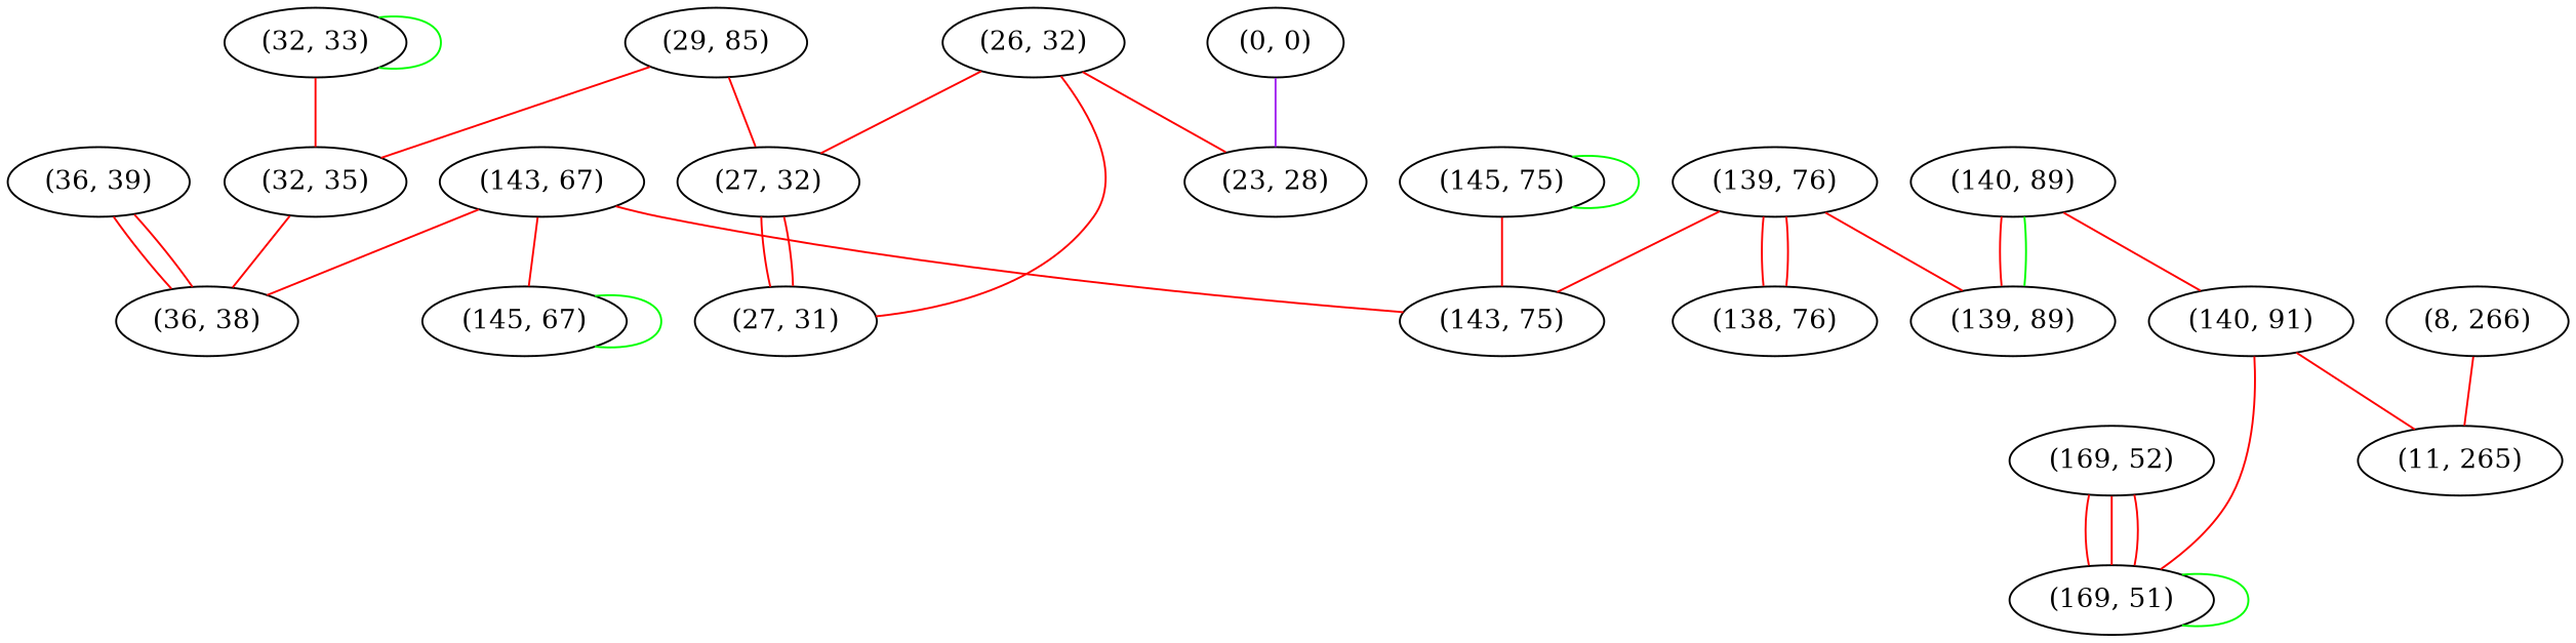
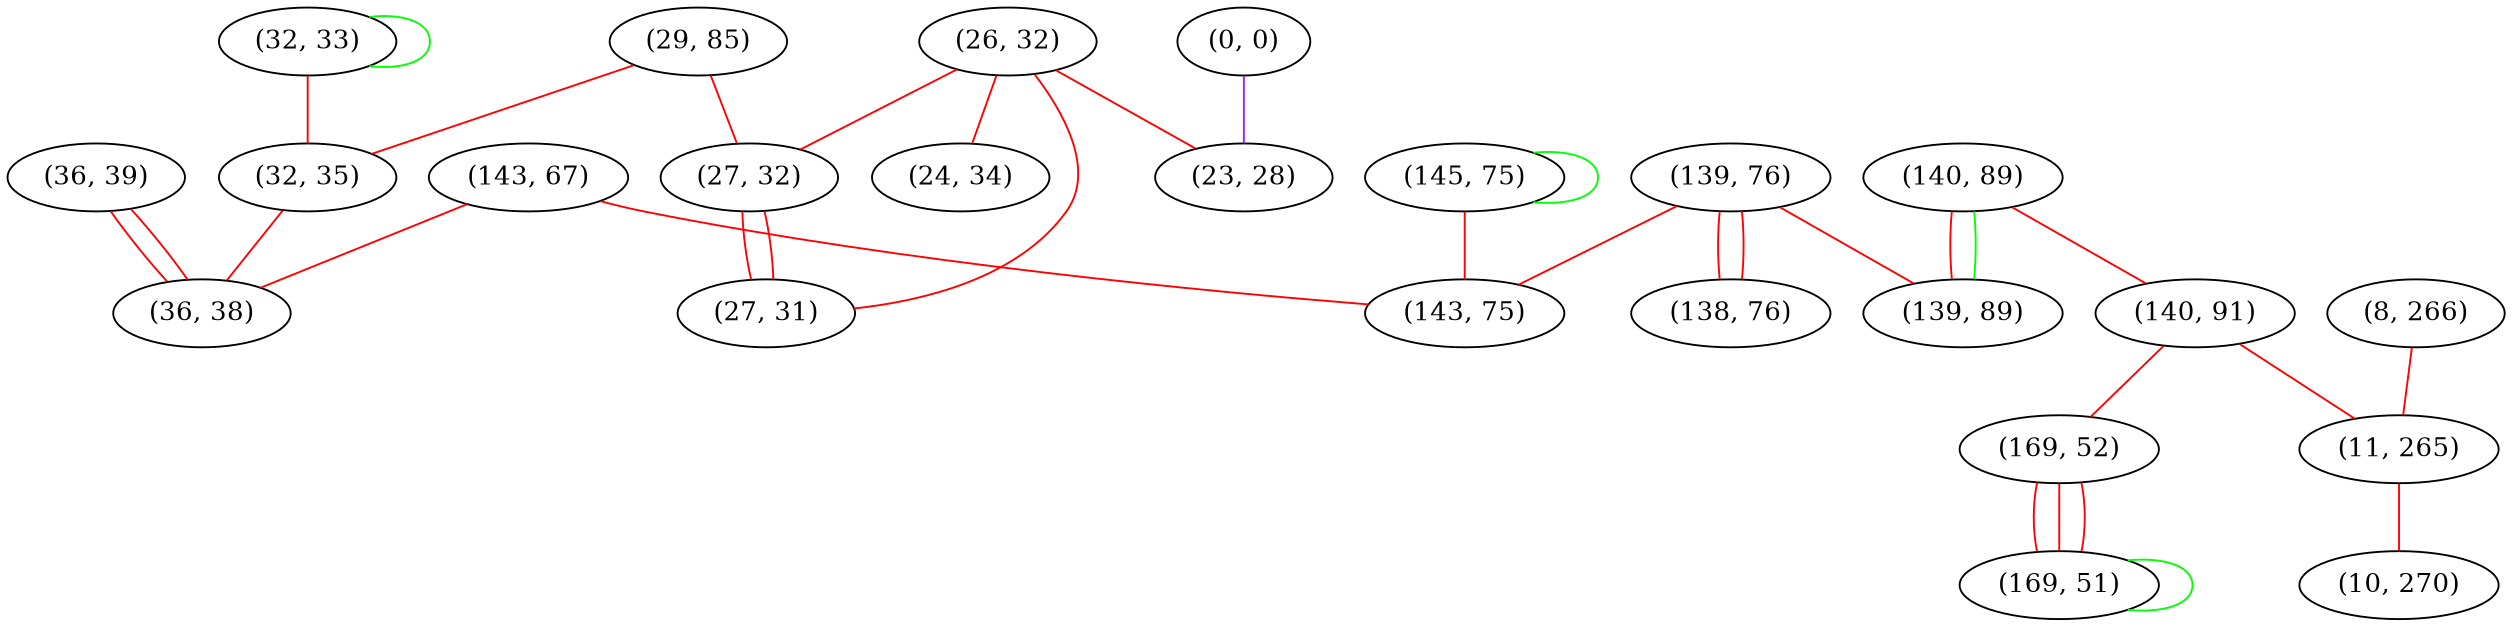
  graph {
    edge [color=red weight=1]
    "(143, 67)"
-   "(145, 67)"
    "(36, 38)"
    "(143, 75)"
    "(140, 89)"
    "(140, 91)"
    "(139, 89)"
    "(169, 52)"
    "(11, 265)"
    n10 [label="(29, 85)"]
    "(27, 32)"
    "(32, 35)"
    "(27, 31)"
    "(139, 76)"
    "(138, 76)"
    "(32, 33)"
    "(169, 51)"
+   "(10, 270)"
    "(26, 32)"
+   "(24, 34)"
    "(23, 28)"
    "(8, 266)"
    "(36, 39)"
    "(0, 0)"
    "(145, 75)"
-   "(143, 67)" -- "(145, 67)"
    "(143, 67)" -- "(36, 38)"
    "(143, 67)" -- "(143, 75)"
-   "(145, 67)" -- "(145, 67)" [color=green weight=2]
    "(140, 89)" -- "(140, 91)"
    "(140, 89)" -- "(139, 89)"
    "(140, 89)" -- "(139, 89)" [color=green weight=2]
-   "(140, 91)" -- "(169, 51)"
+   "(140, 91)" -- "(169, 52)"
    "(140, 91)" -- "(11, 265)"
    "(169, 52)" -- "(169, 51)"
    "(169, 52)" -- "(169, 51)"
    "(169, 52)" -- "(169, 51)"
+   "(11, 265)" -- "(10, 270)"
    n10 -- "(27, 32)"
    n10 -- "(32, 35)"
    "(27, 32)" -- "(27, 31)"
    "(27, 32)" -- "(27, 31)"
    "(32, 35)" -- "(36, 38)"
    "(139, 76)" -- "(143, 75)"
    "(139, 76)" -- "(139, 89)"
    "(139, 76)" -- "(138, 76)"
    "(139, 76)" -- "(138, 76)"
    "(32, 33)" -- "(32, 35)"
    "(32, 33)" -- "(32, 33)" [color=green weight=2]
    "(169, 51)" -- "(169, 51)" [color=green weight=2]
    "(26, 32)" -- "(27, 32)"
    "(26, 32)" -- "(27, 31)"
+   "(26, 32)" -- "(24, 34)"
    "(26, 32)" -- "(23, 28)"
    "(8, 266)" -- "(11, 265)"
    "(36, 39)" -- "(36, 38)"
    "(36, 39)" -- "(36, 38)"
    "(0, 0)" -- "(23, 28)" [color=purple weight=4]
    "(145, 75)" -- "(143, 75)"
    "(145, 75)" -- "(145, 75)" [color=green weight=2]
  }
